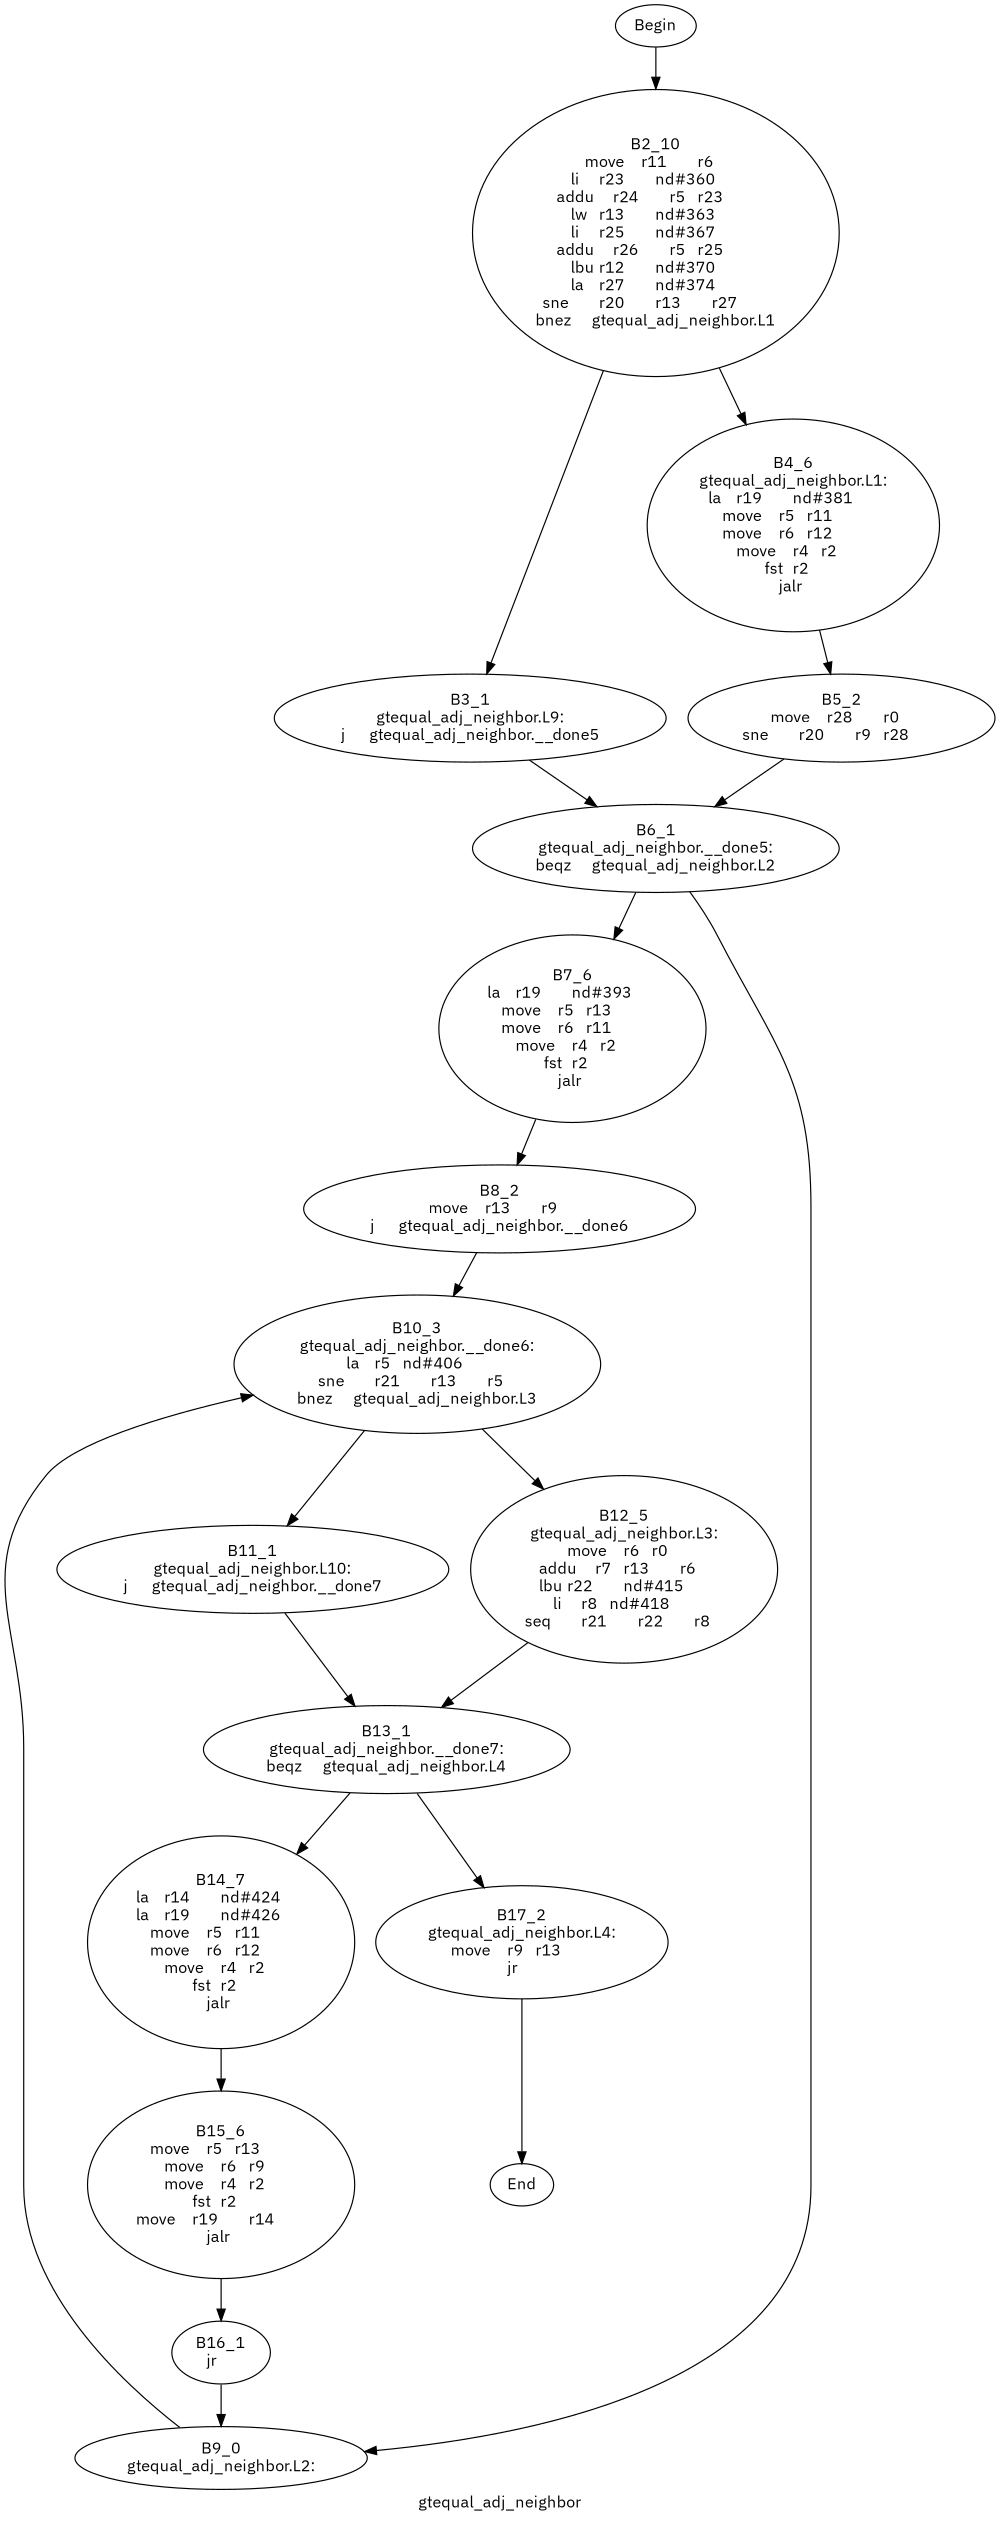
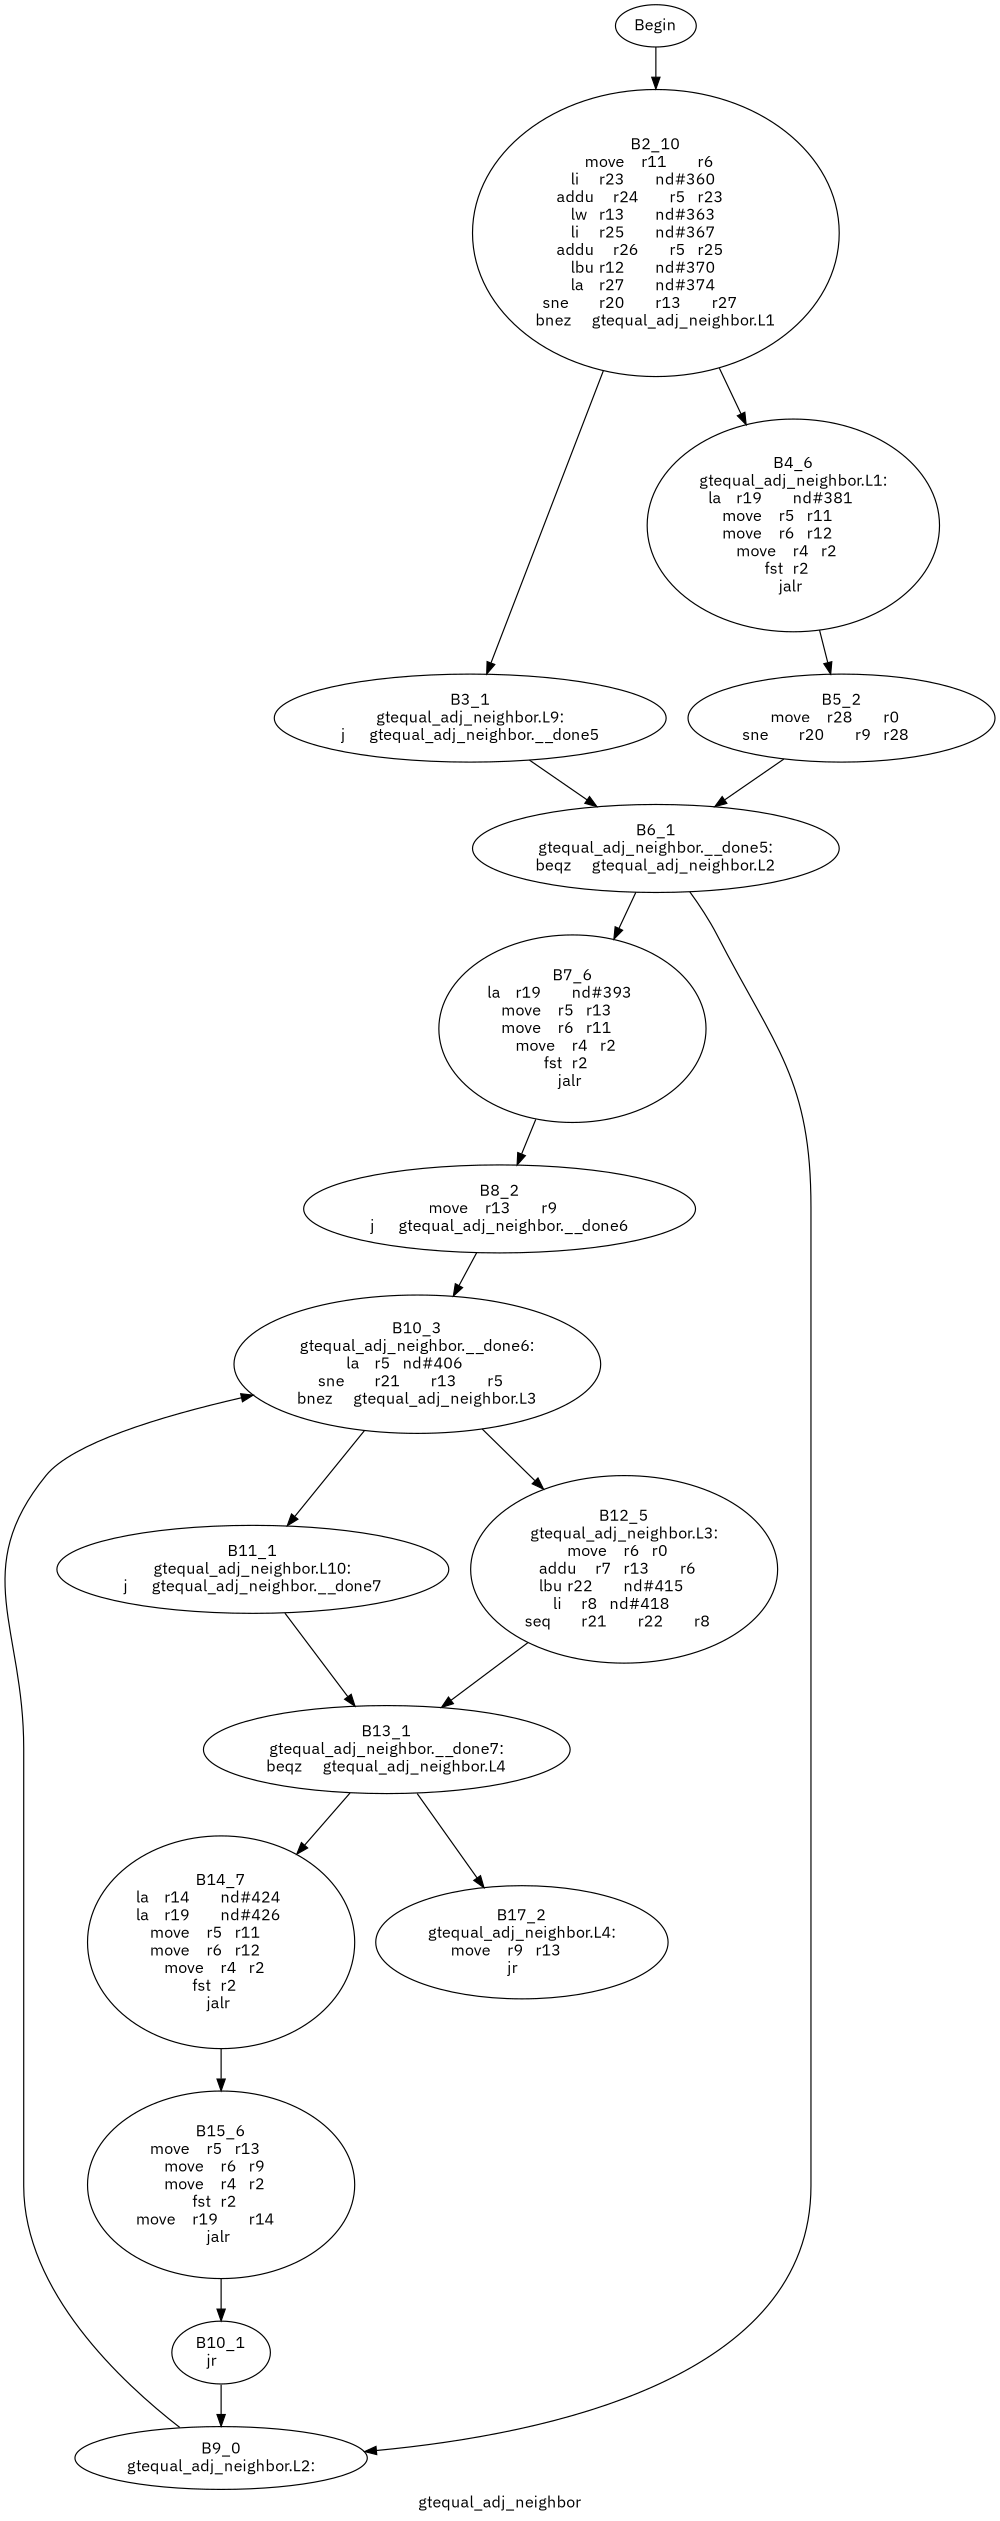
  digraph {
    color=purple
    fontname="IBM Plex Sans"
    label=gtequal_adj_neighbor
    style=dashed
    node [fontname="IBM Plex Sans"]
    edge [fontname="IBM Plex Sans"]
    n1 [label=Begin]
    n2 [label="B2_10\nmove	r11	r6	\nli	r23	nd#360	\naddu	r24	r5	r23	\nlw	r13	nd#363	\nli	r25	nd#367	\naddu	r26	r5	r25	\nlbu	r12	nd#370	\nla	r27	nd#374	\nsne	r20	r13	r27	\nbnez	gtequal_adj_neighbor.L1\n"]
    n3 [label="B3_1\ngtequal_adj_neighbor.L9:\nj	gtequal_adj_neighbor.__done5\n"]
    n4 [label="B4_6\ngtequal_adj_neighbor.L1:\nla	r19	nd#381	\nmove	r5	r11	\nmove	r6	r12	\nmove	r4	r2	\nfst	r2	\njalr	\n"]
    n5 [label="B6_1\ngtequal_adj_neighbor.__done5:\nbeqz	gtequal_adj_neighbor.L2\n"]
    n6 [label="B5_2\nmove	r28	r0	\nsne	r20	r9	r28	\n"]
-   n7 [label=End]
    n8 [label="B7_6\nla	r19	nd#393	\nmove	r5	r13	\nmove	r6	r11	\nmove	r4	r2	\nfst	r2	\njalr	\n"]
    n9 [label="B9_0\ngtequal_adj_neighbor.L2:\n"]
    n10 [label="B8_2\nmove	r13	r9	\nj	gtequal_adj_neighbor.__done6\n"]
    n11 [label="B10_3\ngtequal_adj_neighbor.__done6:\nla	r5	nd#406	\nsne	r21	r13	r5	\nbnez	gtequal_adj_neighbor.L3\n"]
    n12 [label="B11_1\ngtequal_adj_neighbor.L10:\nj	gtequal_adj_neighbor.__done7\n"]
    n13 [label="B12_5\ngtequal_adj_neighbor.L3:\nmove	r6	r0	\naddu	r7	r13	r6	\nlbu	r22	nd#415	\nli	r8	nd#418	\nseq	r21	r22	r8	\n"]
    n14 [label="B13_1\ngtequal_adj_neighbor.__done7:\nbeqz	gtequal_adj_neighbor.L4\n"]
    n15 [label="B14_7\nla	r14	nd#424	\nla	r19	nd#426	\nmove	r5	r11	\nmove	r6	r12	\nmove	r4	r2	\nfst	r2	\njalr	\n"]
    n16 [label="B17_2\ngtequal_adj_neighbor.L4:\nmove	r9	r13	\njr	\n"]
    n17 [label="B15_6\nmove	r5	r13	\nmove	r6	r9	\nmove	r4	r2	\nfst	r2	\nmove	r19	r14	\njalr	\n"]
-   n18 [label="B16_1\njr	\n"]
+   n18 [label="B10_1\njr	\n"]
    n1 -> n2
    n2 -> n3
    n2 -> n4
    n3 -> n5
    n4 -> n6
    n5 -> n8
    n5 -> n9
    n6 -> n5
    n8 -> n10
    n9 -> n11
    n10 -> n11
    n11 -> n12
    n11 -> n13
    n12 -> n14
    n13 -> n14
    n14 -> n15
    n14 -> n16
    n15 -> n17
-   n16 -> n7
    n17 -> n18
    n18 -> n9
  }
